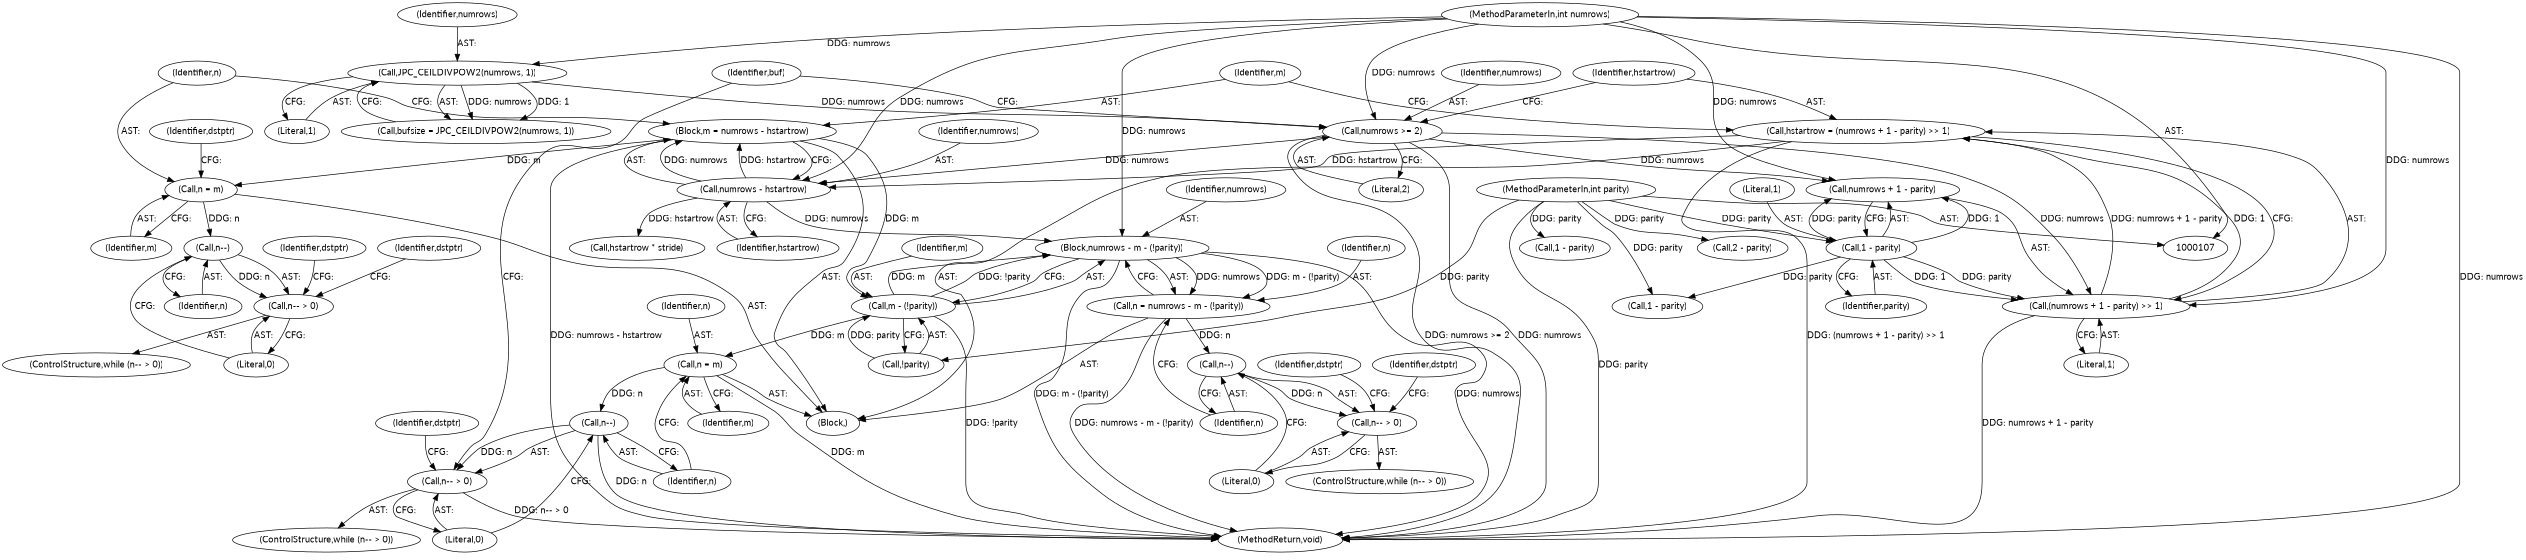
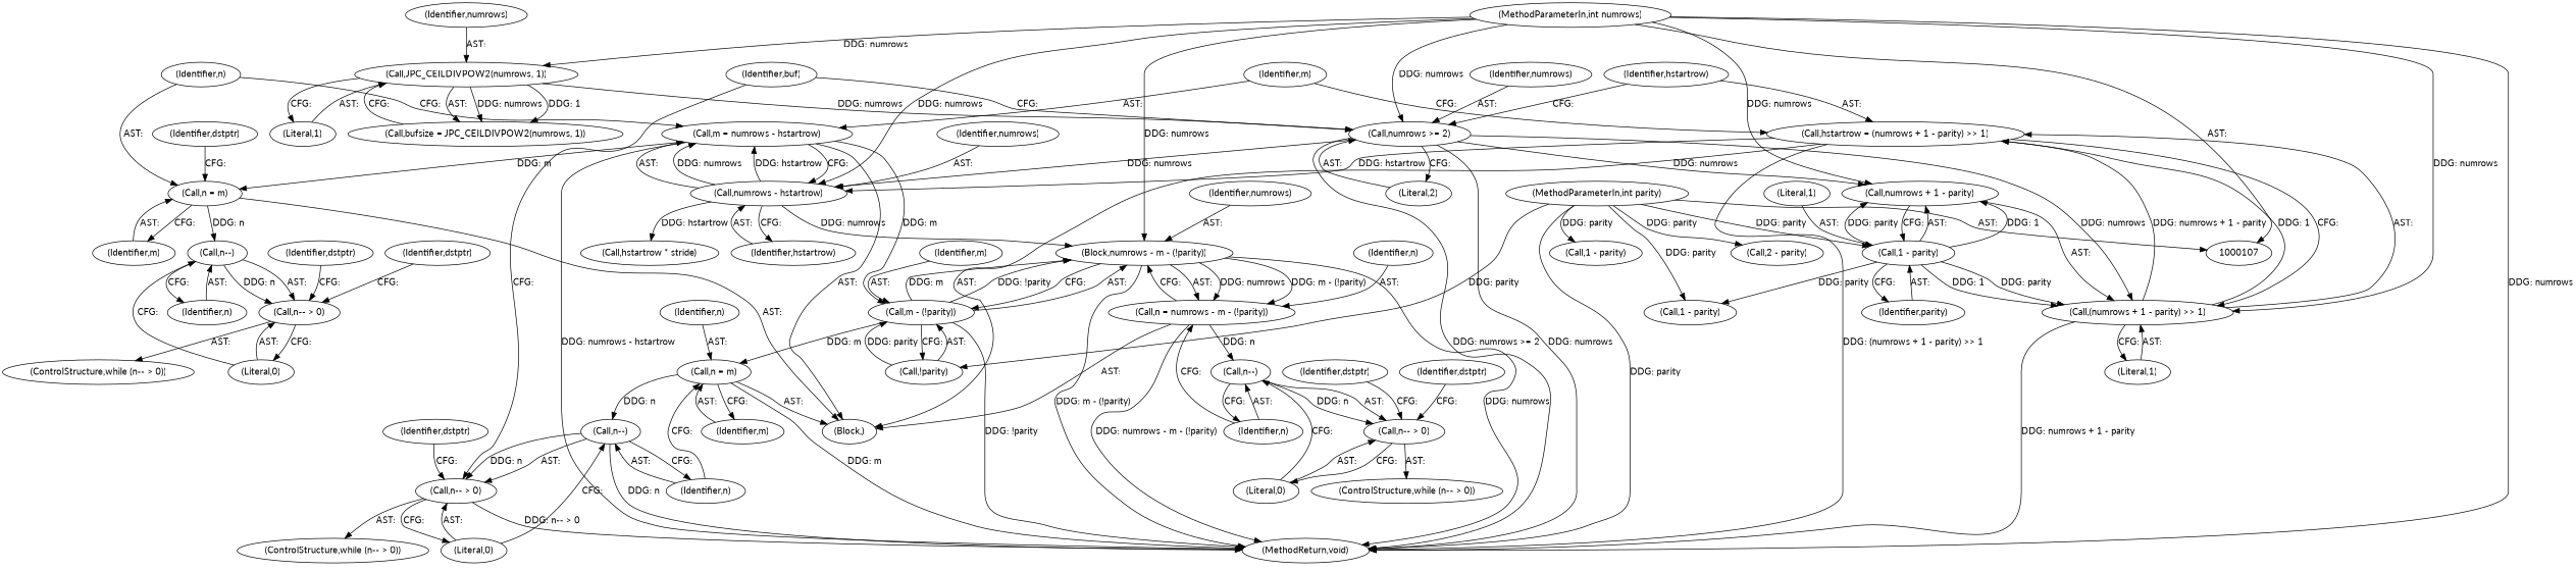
  digraph {
    fontname=Lato
    node [fontname=Lato]
    edge [fontname=Lato]
-   n1 [label="(Block,m = numrows - hstartrow)"]
+   n1 [label="(Call,m = numrows - hstartrow)"]
    n2 [label="(Call,numrows - hstartrow)"]
    n3 [label="(Call,n = m)"]
    n4 [label="(Call,m - (!parity))"]
    n5 [label="(Block,)"]
    n6 [label="(MethodReturn,void)"]
    n7 [label="(Block,numrows - m - (!parity))"]
    n8 [label="(Identifier,hstartrow)"]
    n9 [label="(Call,hstartrow * stride)"]
    n10 [label="(Call,n--)"]
    n11 [label="(Identifier,m)"]
    n12 [label="(Call,!parity)"]
    n13 [label="(Call,n = m)"]
    n14 [label="(Call,n = numrows - m - (!parity))"]
    n15 [label="(MethodParameterIn,int numrows)"]
    n16 [label="(Call,numrows >= 2)"]
    n17 [label="(Call,JPC_CEILDIVPOW2(numrows, 1))"]
    n18 [label="(Call,(numrows + 1 - parity) >> 1)"]
    n19 [label="(Call,numrows + 1 - parity)"]
    1000107
    n21 [label="(Literal,2)"]
    n22 [label="(Call,bufsize = JPC_CEILDIVPOW2(numrows, 1))"]
    n23 [label="(Literal,1)"]
    n24 [label="(Call,hstartrow = (numrows + 1 - parity) >> 1)"]
    n25 [label="(Literal,1)"]
    n26 [label="(Call,1 - parity)"]
    n27 [label="(Call,1 - parity)"]
    n28 [label="(Identifier,parity)"]
    n29 [label="(MethodParameterIn,int parity)"]
    n30 [label="(Call,2 - parity)"]
    n31 [label="(Call,1 - parity)"]
    n32 [label="(Call,n-- > 0)"]
    n33 [label="(Identifier,n)"]
    n34 [label="(ControlStructure,while (n-- > 0))"]
    n35 [label="(Literal,0)"]
    n36 [label="(Call,n--)"]
    n37 [label="(Identifier,m)"]
    n38 [label="(Call,n--)"]
    n39 [label="(Call,n-- > 0)"]
    n40 [label="(Identifier,n)"]
    n41 [label="(ControlStructure,while (n-- > 0))"]
    n42 [label="(Literal,0)"]
    n43 [label="(Call,n-- > 0)"]
    n44 [label="(Identifier,n)"]
    n45 [label="(Literal,0)"]
    n46 [label="(ControlStructure,while (n-- > 0))"]
    n47 [label="(Identifier,dstptr)"]
    n48 [label="(Identifier,dstptr)"]
    n49 [label="(Identifier,buf)"]
    n50 [label="(Identifier,n)"]
    n51 [label="(Identifier,numrows)"]
    n52 [label="(Identifier,n)"]
    n53 [label="(Identifier,dstptr)"]
    n54 [label="(Identifier,dstptr)"]
    n55 [label="(Identifier,dstptr)"]
    n56 [label="(Identifier,numrows)"]
    n57 [label="(Identifier,numrows)"]
    n58 [label="(Identifier,hstartrow)"]
    n59 [label="(Identifier,m)"]
    n60 [label="(Identifier,n)"]
    n61 [label="(Identifier,numrows)"]
    n62 [label="(Literal,1)"]
    n63 [label="(Identifier,dstptr)"]
    n64 [label="(Identifier,m)"]
    n1 -> n2 [label="CFG: "]
    n1 -> n3 [label="DDG: m"]
    n1 -> n4 [label="DDG: m"]
    n1 -> n5 [label="AST: "]
    n1 -> n6 [label="DDG: numrows - hstartrow"]
    n2 -> n1 [label="AST: "]
    n2 -> n1 [label="DDG: numrows"]
    n2 -> n1 [label="DDG: hstartrow"]
    n2 -> n7 [label="DDG: numrows"]
    n2 -> n8 [label="CFG: "]
    n2 -> n9 [label="DDG: hstartrow"]
    n3 -> n5 [label="AST: "]
    n3 -> n10 [label="DDG: n"]
    n3 -> n11 [label="CFG: "]
    n4 -> n6 [label="DDG: !parity"]
    n4 -> n7 [label="AST: "]
    n4 -> n7 [label="DDG: m"]
    n4 -> n7 [label="DDG: !parity"]
    n4 -> n12 [label="CFG: "]
    n4 -> n13 [label="DDG: m"]
    n7 -> n4 [label="CFG: "]
    n7 -> n6 [label="DDG: m - (!parity)"]
    n7 -> n6 [label="DDG: numrows"]
    n7 -> n14 [label="AST: "]
    n7 -> n14 [label="DDG: numrows"]
    n7 -> n14 [label="DDG: m - (!parity)"]
    n8 -> n2 [label="AST: "]
    n10 -> n32 [label="AST: "]
    n10 -> n32 [label="DDG: n"]
    n10 -> n33 [label="CFG: "]
    n11 -> n3 [label="AST: "]
    n12 -> n4 [label="AST: "]
    n12 -> n4 [label="DDG: parity"]
    n13 -> n5 [label="AST: "]
    n13 -> n6 [label="DDG: m"]
    n13 -> n36 [label="DDG: n"]
    n13 -> n37 [label="CFG: "]
    n14 -> n5 [label="AST: "]
    n14 -> n6 [label="DDG: numrows - m - (!parity)"]
    n14 -> n7 [label="CFG: "]
    n14 -> n38 [label="DDG: n"]
    n15 -> n2 [label="DDG: numrows"]
    n15 -> n6 [label="DDG: numrows"]
    n15 -> n7 [label="DDG: numrows"]
    n15 -> n16 [label="DDG: numrows"]
    n15 -> n17 [label="DDG: numrows"]
    n15 -> n18 [label="DDG: numrows"]
    n15 -> n19 [label="DDG: numrows"]
    n15 -> 1000107 [label="AST: "]
    n16 -> n2 [label="DDG: numrows"]
    n16 -> n6 [label="DDG: numrows >= 2"]
    n16 -> n6 [label="DDG: numrows"]
    n16 -> n18 [label="DDG: numrows"]
    n16 -> n19 [label="DDG: numrows"]
    n16 -> n21 [label="CFG: "]
    n17 -> n16 [label="DDG: numrows"]
    n17 -> n22 [label="AST: "]
    n17 -> n22 [label="DDG: numrows"]
    n17 -> n22 [label="DDG: 1"]
    n17 -> n23 [label="CFG: "]
    n18 -> n6 [label="DDG: numrows + 1 - parity"]
    n18 -> n24 [label="AST: "]
    n18 -> n24 [label="DDG: numrows + 1 - parity"]
    n18 -> n24 [label="DDG: 1"]
    n18 -> n25 [label="CFG: "]
    n19 -> n18 [label="AST: "]
    n19 -> n26 [label="CFG: "]
    n21 -> n16 [label="AST: "]
    n22 -> n17 [label="CFG: "]
    n23 -> n17 [label="AST: "]
    n24 -> n2 [label="DDG: hstartrow"]
    n24 -> n5 [label="AST: "]
    n24 -> n6 [label="DDG: (numrows + 1 - parity) >> 1"]
    n24 -> n18 [label="CFG: "]
    n25 -> n18 [label="AST: "]
    n26 -> n18 [label="DDG: 1"]
    n26 -> n18 [label="DDG: parity"]
    n26 -> n19 [label="AST: "]
    n26 -> n19 [label="DDG: 1"]
    n26 -> n19 [label="DDG: parity"]
    n26 -> n27 [label="DDG: parity"]
    n26 -> n28 [label="CFG: "]
    n28 -> n26 [label="AST: "]
    n29 -> n6 [label="DDG: parity"]
    n29 -> n12 [label="DDG: parity"]
    n29 -> 1000107 [label="AST: "]
    n29 -> n26 [label="DDG: parity"]
    n29 -> n27 [label="DDG: parity"]
    n29 -> n30 [label="DDG: parity"]
    n29 -> n31 [label="DDG: parity"]
    n32 -> n34 [label="AST: "]
    n32 -> n35 [label="CFG: "]
    n33 -> n10 [label="AST: "]
    n35 -> n10 [label="CFG: "]
    n35 -> n32 [label="AST: "]
    n36 -> n6 [label="DDG: n"]
    n36 -> n43 [label="AST: "]
    n36 -> n43 [label="DDG: n"]
    n36 -> n44 [label="CFG: "]
    n37 -> n13 [label="AST: "]
    n38 -> n39 [label="AST: "]
    n38 -> n39 [label="DDG: n"]
    n38 -> n40 [label="CFG: "]
    n39 -> n41 [label="AST: "]
    n39 -> n42 [label="CFG: "]
    n40 -> n14 [label="CFG: "]
    n40 -> n38 [label="AST: "]
    n42 -> n38 [label="CFG: "]
    n42 -> n39 [label="AST: "]
    n43 -> n6 [label="DDG: n-- > 0"]
    n43 -> n45 [label="CFG: "]
    n43 -> n46 [label="AST: "]
    n44 -> n13 [label="CFG: "]
    n44 -> n36 [label="AST: "]
    n45 -> n36 [label="CFG: "]
    n45 -> n43 [label="AST: "]
    n47 -> n32 [label="CFG: "]
    n48 -> n39 [label="CFG: "]
    n49 -> n16 [label="CFG: "]
    n49 -> n43 [label="CFG: "]
    n50 -> n14 [label="AST: "]
    n51 -> n16 [label="AST: "]
    n52 -> n1 [label="CFG: "]
    n52 -> n3 [label="AST: "]
    n53 -> n39 [label="CFG: "]
    n54 -> n43 [label="CFG: "]
    n55 -> n32 [label="CFG: "]
    n56 -> n7 [label="AST: "]
    n57 -> n2 [label="AST: "]
    n58 -> n16 [label="CFG: "]
    n58 -> n24 [label="AST: "]
    n59 -> n1 [label="AST: "]
    n59 -> n24 [label="CFG: "]
    n60 -> n13 [label="AST: "]
    n61 -> n17 [label="AST: "]
    n62 -> n26 [label="AST: "]
    n63 -> n3 [label="CFG: "]
    n64 -> n4 [label="AST: "]
  }
